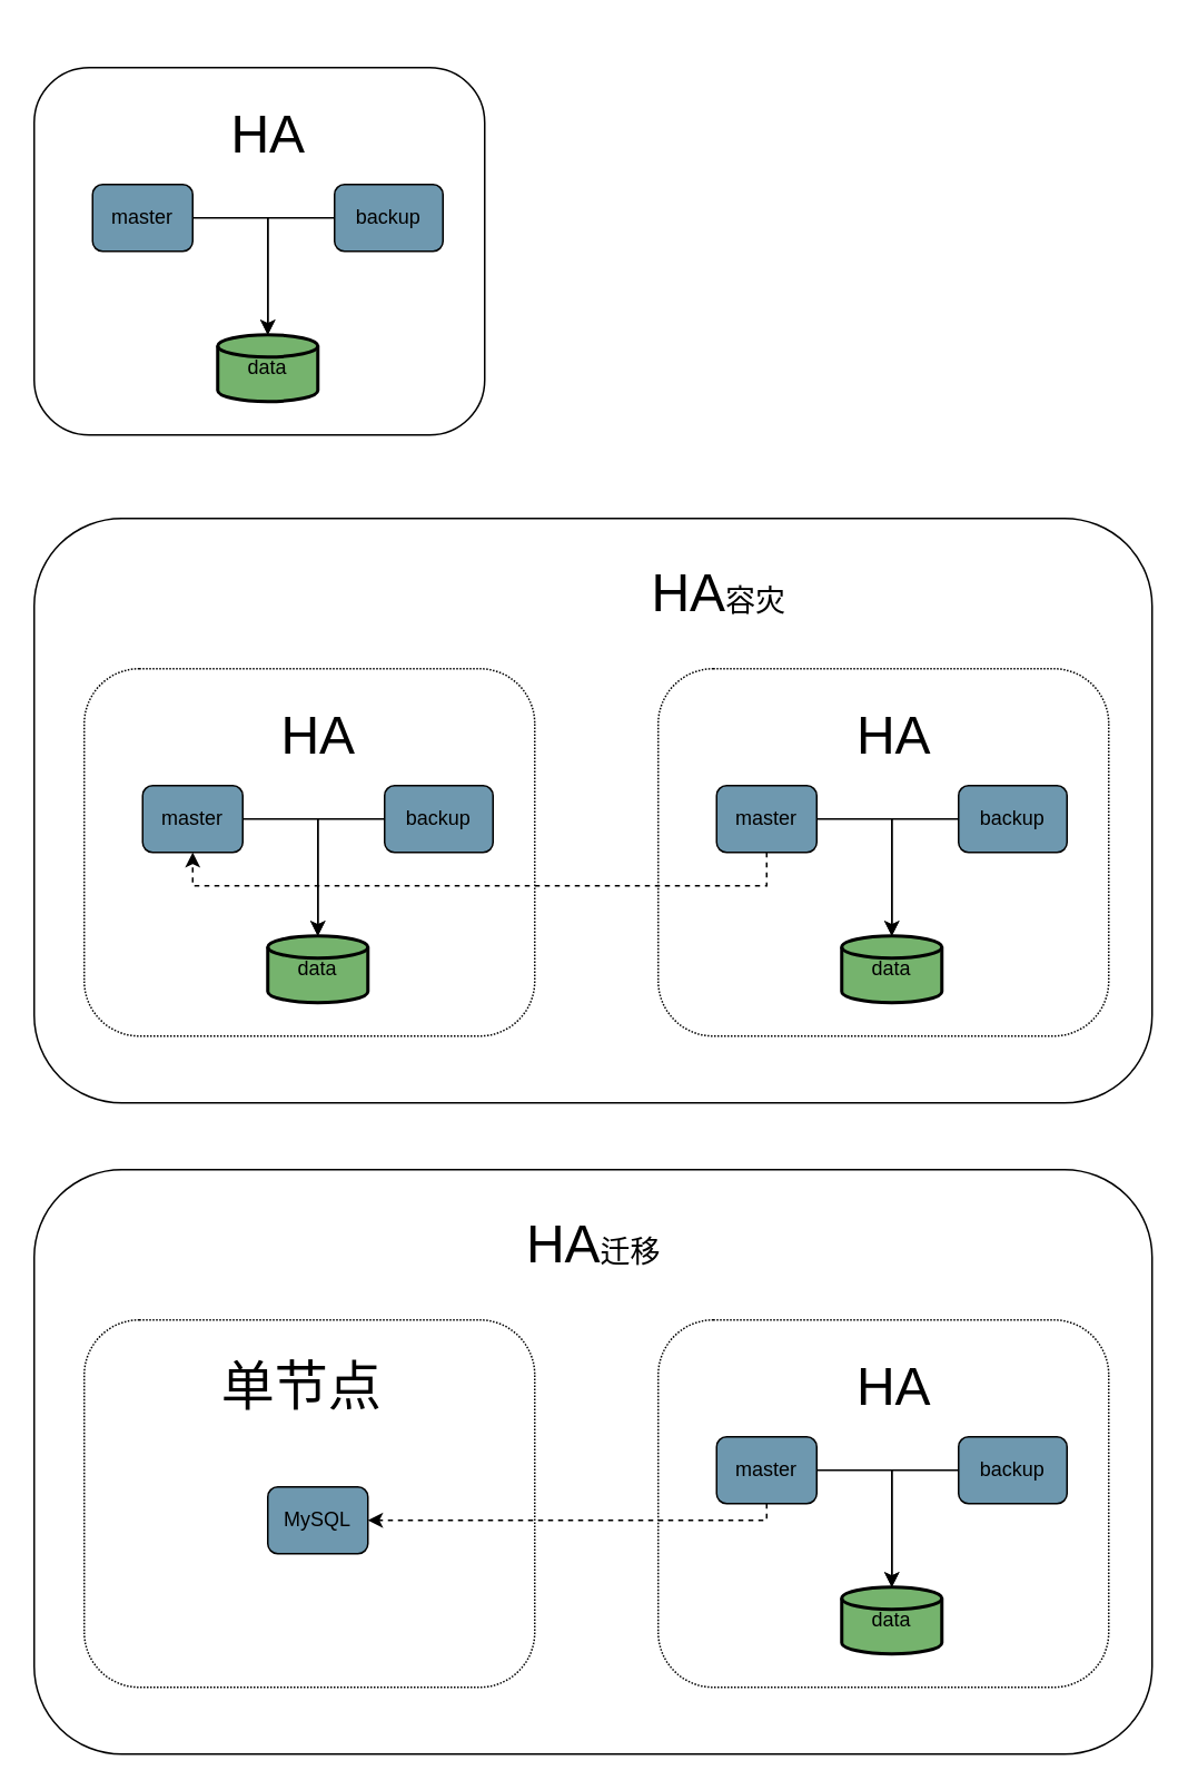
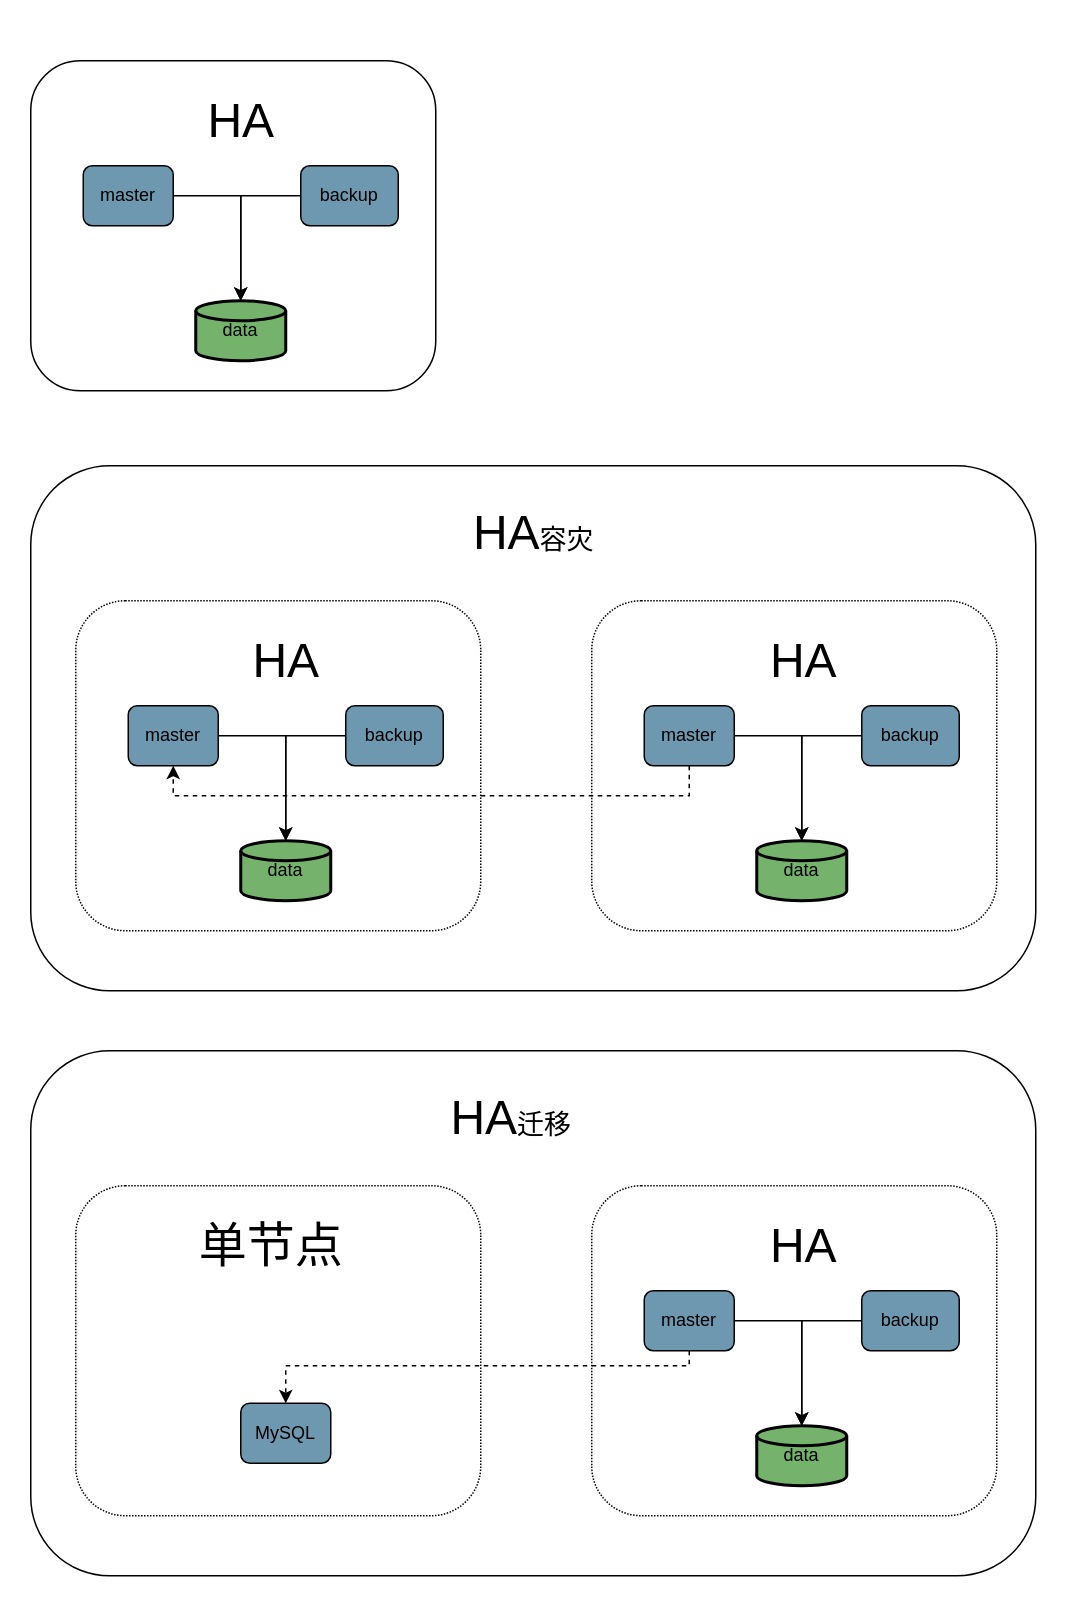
  <mxCell id="0" />
  <mxCell id="1" parent="0" />
  <mxCell id="2" value="" style="rounded=1;whiteSpace=wrap;html=1;glass=0;fillColor=none;fillStyle=auto;gradientColor=none;" vertex="1" parent="1"><mxGeometry x="20" y="40" width="270" height="220" as="geometry" /></mxCell>
  <mxCell id="3" value="data" style="strokeWidth=2;html=1;shape=mxgraph.flowchart.database;whiteSpace=wrap;rounded=1;glass=0;fillColor=#75B36D;" vertex="1" parent="1"><mxGeometry x="130" y="200" width="60" height="40" as="geometry" /></mxCell>
  <mxCell id="4" style="edgeStyle=orthogonalEdgeStyle;rounded=0;orthogonalLoop=1;jettySize=auto;html=1;entryX=0.5;entryY=0;entryDx=0;entryDy=0;entryPerimeter=0;" edge="1" parent="1" source="5" target="3"><mxGeometry relative="1" as="geometry" /></mxCell>
  <mxCell id="5" value="master" style="rounded=1;whiteSpace=wrap;html=1;glass=0;fillColor=#6E98AF;" vertex="1" parent="1"><mxGeometry x="55" y="110" width="60" height="40" as="geometry" /></mxCell>
  <mxCell id="6" style="edgeStyle=orthogonalEdgeStyle;rounded=0;orthogonalLoop=1;jettySize=auto;html=1;" edge="1" parent="1" source="7" target="3"><mxGeometry relative="1" as="geometry"><Array as="points"><mxPoint x="160" y="130" /></Array></mxGeometry></mxCell>
  <mxCell id="7" value="backup" style="rounded=1;whiteSpace=wrap;html=1;glass=0;fillColor=#6E98AF;" vertex="1" parent="1"><mxGeometry x="200" y="110" width="65" height="40" as="geometry" /></mxCell>
  <mxCell id="8" value="&lt;p style=&quot;font-size: 32px;&quot;&gt;HA&lt;/p&gt;" style="text;html=1;resizable=0;autosize=1;align=center;verticalAlign=middle;points=[];rounded=0;glass=0;fillStyle=auto;rotation=0;fontSize=32;" vertex="1" parent="1"><mxGeometry x="125" y="20" width="70" height="120" as="geometry" /></mxCell>
  <mxCell id="9" value="" style="rounded=1;whiteSpace=wrap;html=1;glass=0;fillStyle=auto;fontFamily=Helvetica;fontSize=18;fillColor=none;gradientColor=none;" vertex="1" parent="1"><mxGeometry x="20" y="310" width="670" height="350" as="geometry" /></mxCell>
  <mxCell id="10" value="" style="rounded=1;whiteSpace=wrap;html=1;glass=0;fillColor=none;fillStyle=auto;gradientColor=none;dashed=1;dashPattern=1 1;" vertex="1" parent="1"><mxGeometry x="50" y="400" width="270" height="220" as="geometry" /></mxCell>
  <mxCell id="11" value="data" style="strokeWidth=2;html=1;shape=mxgraph.flowchart.database;whiteSpace=wrap;rounded=1;glass=0;fillColor=#75B36D;" vertex="1" parent="1"><mxGeometry x="160" y="560" width="60" height="40" as="geometry" /></mxCell>
  <mxCell id="12" style="edgeStyle=orthogonalEdgeStyle;rounded=0;orthogonalLoop=1;jettySize=auto;html=1;entryX=0.5;entryY=0;entryDx=0;entryDy=0;entryPerimeter=0;" edge="1" parent="1" source="13" target="11"><mxGeometry relative="1" as="geometry" /></mxCell>
  <mxCell id="13" value="master" style="rounded=1;whiteSpace=wrap;html=1;glass=0;fillColor=#6E98AF;" vertex="1" parent="1"><mxGeometry x="85" y="470" width="60" height="40" as="geometry" /></mxCell>
  <mxCell id="14" style="edgeStyle=orthogonalEdgeStyle;rounded=0;orthogonalLoop=1;jettySize=auto;html=1;" edge="1" parent="1" source="15" target="11"><mxGeometry relative="1" as="geometry"><Array as="points"><mxPoint x="190" y="490" /></Array></mxGeometry></mxCell>
  <mxCell id="15" value="backup" style="rounded=1;whiteSpace=wrap;html=1;glass=0;fillColor=#6E98AF;" vertex="1" parent="1"><mxGeometry x="230" y="470" width="65" height="40" as="geometry" /></mxCell>
  <mxCell id="16" value="&lt;p style=&quot;font-size: 32px;&quot;&gt;HA&lt;/p&gt;" style="text;html=1;resizable=0;autosize=1;align=center;verticalAlign=middle;points=[];rounded=0;glass=0;fillStyle=auto;rotation=0;fontSize=32;" vertex="1" parent="1"><mxGeometry x="155" y="380" width="70" height="120" as="geometry" /></mxCell>
  <mxCell id="17" value="" style="rounded=1;whiteSpace=wrap;html=1;glass=0;fillColor=none;fillStyle=auto;gradientColor=none;dashed=1;dashPattern=1 1;" vertex="1" parent="1"><mxGeometry x="394" y="400" width="270" height="220" as="geometry" /></mxCell>
  <mxCell id="18" value="data" style="strokeWidth=2;html=1;shape=mxgraph.flowchart.database;whiteSpace=wrap;rounded=1;glass=0;fillColor=#75B36D;" vertex="1" parent="1"><mxGeometry x="504" y="560" width="60" height="40" as="geometry" /></mxCell>
  <mxCell id="19" style="edgeStyle=orthogonalEdgeStyle;rounded=0;orthogonalLoop=1;jettySize=auto;html=1;entryX=0.5;entryY=0;entryDx=0;entryDy=0;entryPerimeter=0;" edge="1" parent="1" source="21" target="18"><mxGeometry relative="1" as="geometry" /></mxCell>
  <mxCell id="20" style="edgeStyle=orthogonalEdgeStyle;rounded=0;orthogonalLoop=1;jettySize=auto;html=1;entryX=0.5;entryY=1;entryDx=0;entryDy=0;fontFamily=Helvetica;fontSize=18;startArrow=none;startFill=0;dashed=1;" edge="1" parent="1" source="21" target="13"><mxGeometry relative="1" as="geometry"><Array as="points"><mxPoint x="459" y="530" /><mxPoint x="115" y="530" /></Array></mxGeometry></mxCell>
  <mxCell id="21" value="master" style="rounded=1;whiteSpace=wrap;html=1;glass=0;fillColor=#6E98AF;" vertex="1" parent="1"><mxGeometry x="429" y="470" width="60" height="40" as="geometry" /></mxCell>
  <mxCell id="22" style="edgeStyle=orthogonalEdgeStyle;rounded=0;orthogonalLoop=1;jettySize=auto;html=1;" edge="1" parent="1" source="23" target="18"><mxGeometry relative="1" as="geometry"><Array as="points"><mxPoint x="534" y="490" /></Array></mxGeometry></mxCell>
  <mxCell id="23" value="backup" style="rounded=1;whiteSpace=wrap;html=1;glass=0;fillColor=#6E98AF;" vertex="1" parent="1"><mxGeometry x="574" y="470" width="65" height="40" as="geometry" /></mxCell>
  <mxCell id="24" value="&lt;p style=&quot;font-size: 32px;&quot;&gt;HA&lt;/p&gt;" style="text;html=1;resizable=0;autosize=1;align=center;verticalAlign=middle;points=[];rounded=0;glass=0;fillStyle=auto;rotation=0;fontSize=32;" vertex="1" parent="1"><mxGeometry x="500" y="380" width="70" height="120" as="geometry" /></mxCell>
- <mxCell id="25" value="HA&lt;font style=&quot;font-size: 18px;&quot;&gt;容灾&lt;/font&gt;" style="text;html=1;resizable=0;autosize=1;align=center;verticalAlign=middle;points=[];fillColor=none;strokeColor=none;rounded=0;glass=0;dashed=1;dashPattern=1 1;fillStyle=auto;fontFamily=Helvetica;fontSize=32;" vertex="1" parent="1"><mxGeometry x="380" y="330" width="100" height="50" as="geometry" /></mxCell>
+ <mxCell id="25" value="HA&lt;font style=&quot;font-size: 18px;&quot;&gt;容灾&lt;/font&gt;" style="text;html=1;resizable=0;autosize=1;align=center;verticalAlign=middle;points=[];fillColor=none;strokeColor=none;rounded=0;glass=0;dashed=1;dashPattern=1 1;fillStyle=auto;fontFamily=Helvetica;fontSize=32;" vertex="1" parent="1"><mxGeometry x="305" y="330" width="100" height="50" as="geometry" /></mxCell>
  <mxCell id="26" value="" style="rounded=1;whiteSpace=wrap;html=1;glass=0;fillStyle=auto;fontFamily=Helvetica;fontSize=18;fillColor=none;gradientColor=none;" vertex="1" parent="1"><mxGeometry x="20" y="700" width="670" height="350" as="geometry" /></mxCell>
  <mxCell id="27" value="" style="rounded=1;whiteSpace=wrap;html=1;glass=0;fillColor=none;fillStyle=auto;gradientColor=none;dashed=1;dashPattern=1 1;" vertex="1" parent="1"><mxGeometry x="50" y="790" width="270" height="220" as="geometry" /></mxCell>
- <mxCell id="28" value="MySQL" style="rounded=1;whiteSpace=wrap;html=1;glass=0;fillColor=#6E98AF;" vertex="1" parent="1"><mxGeometry x="160" y="890" width="60" height="40" as="geometry" /></mxCell>
+ <mxCell id="28" value="MySQL" style="rounded=1;whiteSpace=wrap;html=1;glass=0;fillColor=#6E98AF;" vertex="1" parent="1"><mxGeometry x="160" y="935" width="60" height="40" as="geometry" /></mxCell>
  <mxCell id="29" value="&lt;p style=&quot;font-size: 32px;&quot;&gt;单节点&lt;/p&gt;" style="text;html=1;resizable=0;autosize=1;align=center;verticalAlign=middle;points=[];rounded=0;glass=0;fillStyle=auto;rotation=0;fontSize=32;" vertex="1" parent="1"><mxGeometry x="120" y="770" width="120" height="120" as="geometry" /></mxCell>
  <mxCell id="30" value="" style="rounded=1;whiteSpace=wrap;html=1;glass=0;fillColor=none;fillStyle=auto;gradientColor=none;dashed=1;dashPattern=1 1;" vertex="1" parent="1"><mxGeometry x="394" y="790" width="270" height="220" as="geometry" /></mxCell>
  <mxCell id="31" value="data" style="strokeWidth=2;html=1;shape=mxgraph.flowchart.database;whiteSpace=wrap;rounded=1;glass=0;fillColor=#75B36D;" vertex="1" parent="1"><mxGeometry x="504" y="950" width="60" height="40" as="geometry" /></mxCell>
  <mxCell id="32" style="edgeStyle=orthogonalEdgeStyle;rounded=0;orthogonalLoop=1;jettySize=auto;html=1;entryX=0.5;entryY=0;entryDx=0;entryDy=0;entryPerimeter=0;" edge="1" parent="1" source="34" target="31"><mxGeometry relative="1" as="geometry" /></mxCell>
  <mxCell id="33" style="edgeStyle=orthogonalEdgeStyle;rounded=0;orthogonalLoop=1;jettySize=auto;html=1;dashed=1;fontFamily=Helvetica;fontSize=18;startArrow=none;startFill=0;" edge="1" parent="1" source="34" target="28"><mxGeometry relative="1" as="geometry"><Array as="points"><mxPoint x="459" y="910" /></Array></mxGeometry></mxCell>
  <mxCell id="34" value="master" style="rounded=1;whiteSpace=wrap;html=1;glass=0;fillColor=#6E98AF;" vertex="1" parent="1"><mxGeometry x="429" y="860" width="60" height="40" as="geometry" /></mxCell>
  <mxCell id="35" style="edgeStyle=orthogonalEdgeStyle;rounded=0;orthogonalLoop=1;jettySize=auto;html=1;" edge="1" parent="1" source="36" target="31"><mxGeometry relative="1" as="geometry"><Array as="points"><mxPoint x="534" y="880" /></Array></mxGeometry></mxCell>
  <mxCell id="36" value="backup" style="rounded=1;whiteSpace=wrap;html=1;glass=0;fillColor=#6E98AF;" vertex="1" parent="1"><mxGeometry x="574" y="860" width="65" height="40" as="geometry" /></mxCell>
  <mxCell id="37" value="&lt;p style=&quot;font-size: 32px;&quot;&gt;HA&lt;/p&gt;" style="text;html=1;resizable=0;autosize=1;align=center;verticalAlign=middle;points=[];rounded=0;glass=0;fillStyle=auto;rotation=0;fontSize=32;" vertex="1" parent="1"><mxGeometry x="500" y="770" width="70" height="120" as="geometry" /></mxCell>
- <mxCell id="38" value="HA&lt;font style=&quot;font-size: 18px;&quot;&gt;迁移&lt;/font&gt;" style="text;html=1;resizable=0;autosize=1;align=center;verticalAlign=middle;points=[];fillColor=none;strokeColor=none;rounded=0;glass=0;dashed=1;dashPattern=1 1;fillStyle=auto;fontFamily=Helvetica;fontSize=32;" vertex="1" parent="1"><mxGeometry x="305" y="720" width="100" height="50" as="geometry" /></mxCell>
+ <mxCell id="38" value="HA&lt;font style=&quot;font-size: 18px;&quot;&gt;迁移&lt;/font&gt;" style="text;html=1;resizable=0;autosize=1;align=center;verticalAlign=middle;points=[];fillColor=none;strokeColor=none;rounded=0;glass=0;dashed=1;dashPattern=1 1;fillStyle=auto;fontFamily=Helvetica;fontSize=32;" vertex="1" parent="1"><mxGeometry x="290" y="720" width="100" height="50" as="geometry" /></mxCell>
